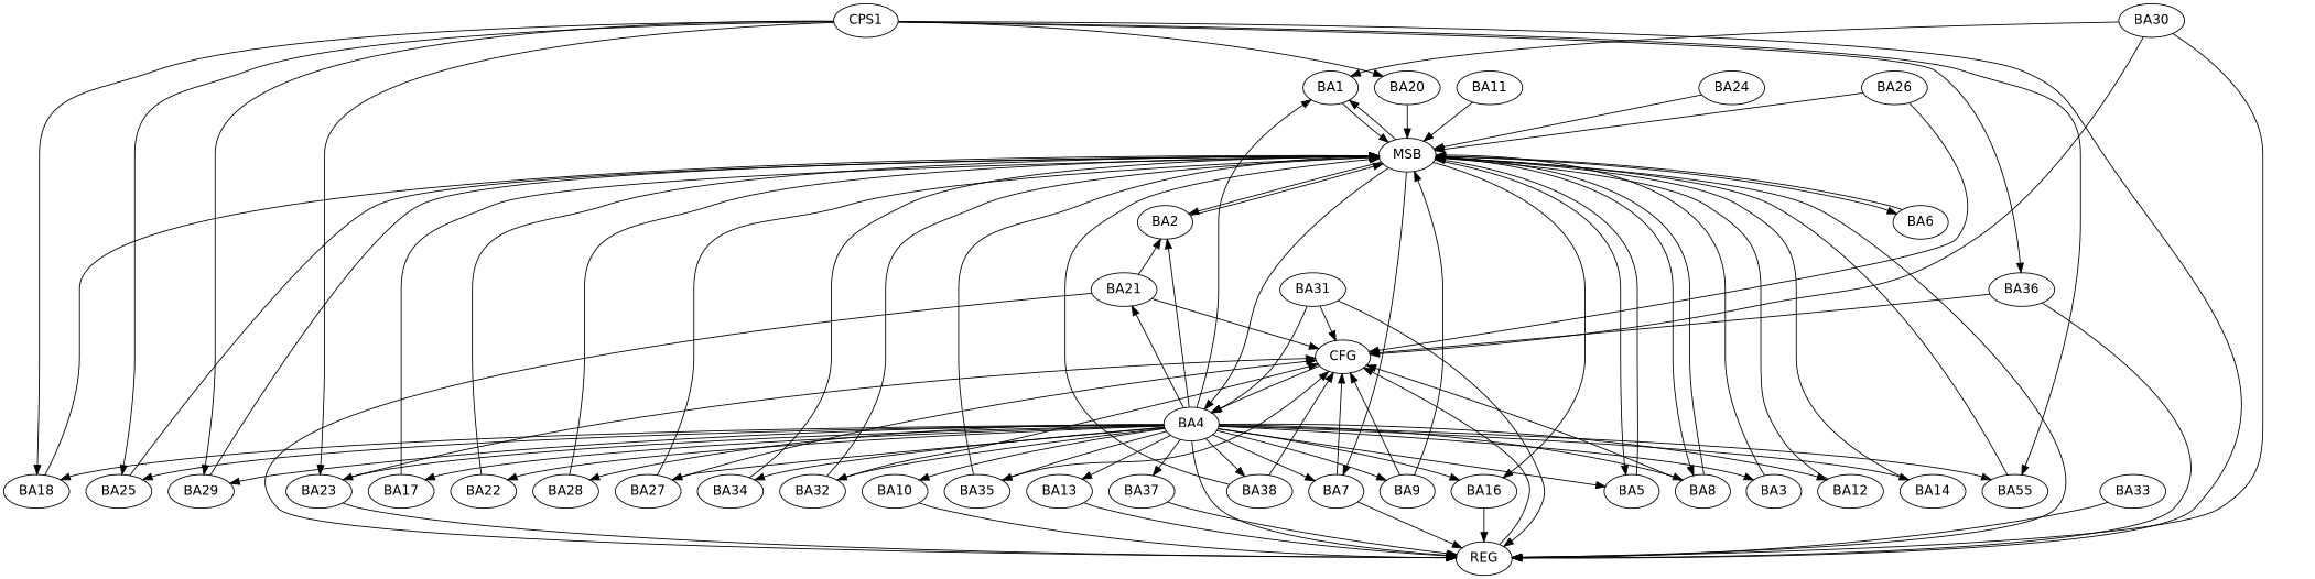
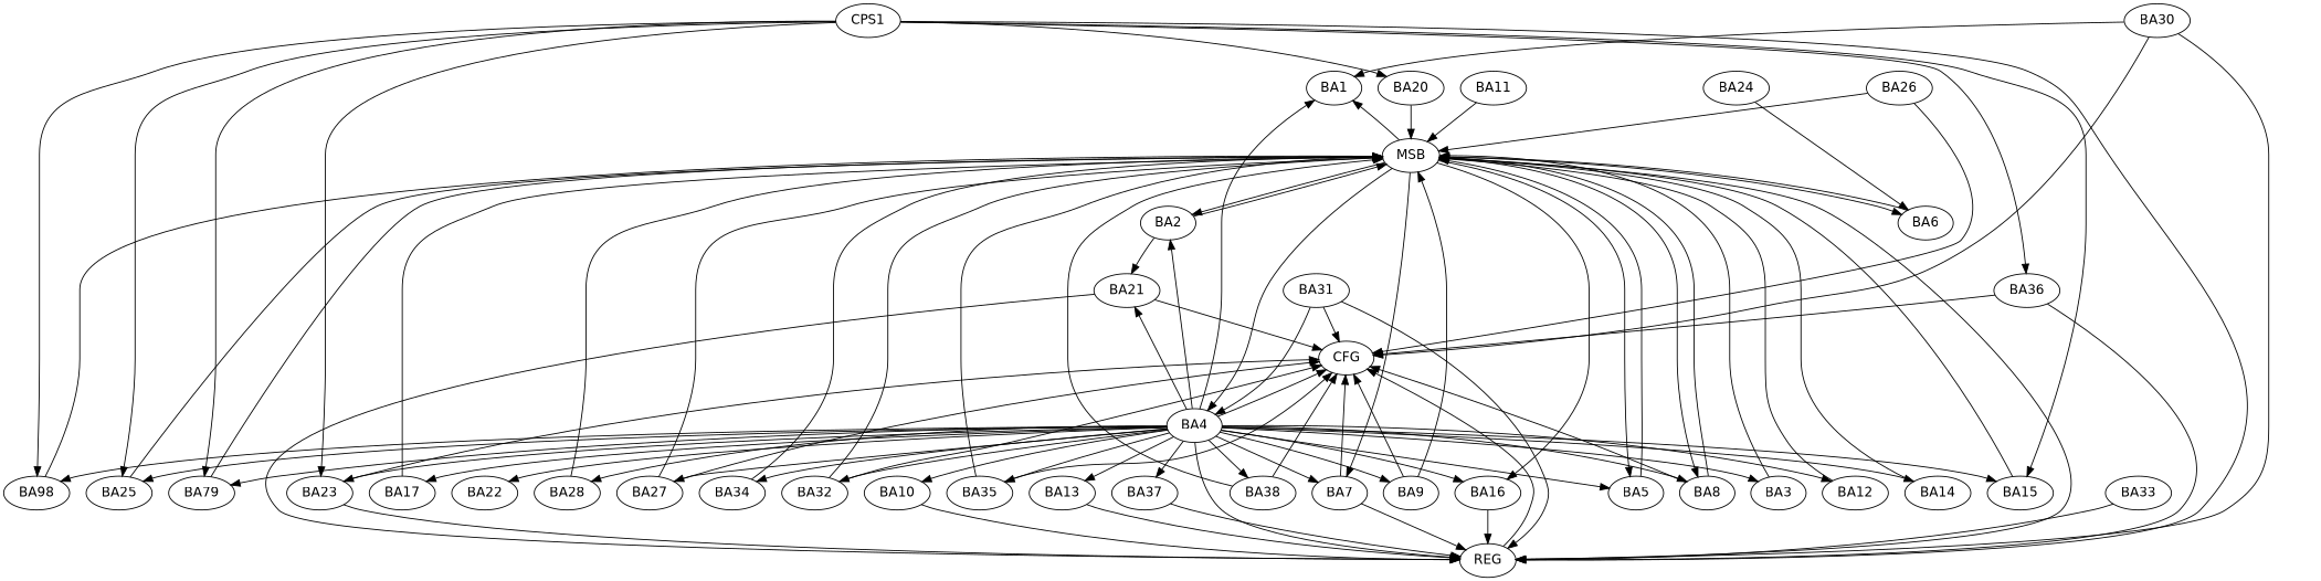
  strict digraph {
    fontname="DejaVu Sans"
    node [fontname="DejaVu Sans"]
    edge [fontname="DejaVu Sans"]
    n1 [label=BA1]
    n2 [label=MSB]
    n3 [label=BA2]
    n4 [label=BA4]
    n5 [label=BA5]
    n6 [label=BA7]
    n7 [label=BA8]
    n8 [label=BA16]
    n9 [label=REG]
    n10 [label=BA6]
    n11 [label=BA3]
    n12 [label=BA9]
    n13 [label=BA10]
    n14 [label=BA12]
    n15 [label=BA13]
    n16 [label=BA14]
-   n17 [label=BA55]
+   n17 [label=BA15]
    n18 [label=BA17]
-   n19 [label=BA18]
+   n19 [label=BA98]
    n20 [label=BA21]
    n21 [label=BA22]
    n22 [label=BA23]
    n23 [label=BA25]
    n24 [label=BA27]
    n25 [label=BA28]
-   n26 [label=BA29]
+   n26 [label=BA79]
    n27 [label=BA32]
    n28 [label=BA34]
    n29 [label=BA35]
    n30 [label=BA37]
    n31 [label=BA38]
    n32 [label=CFG]
    n33 [label=BA11]
    n34 [label=BA20]
    n35 [label=BA24]
    n36 [label=BA26]
    n37 [label=BA30]
    n38 [label=BA31]
    n39 [label=BA33]
    n40 [label=BA36]
    n41 [label=CPS1]
-   n1 -> n2
    n2 -> n1
    n2 -> n3
    n2 -> n4
    n2 -> n5
    n2 -> n6
    n2 -> n7
    n2 -> n8
    n2 -> n9
    n2 -> n10
    n3 -> n2
    n4 -> n1
    n4 -> n3
    n4 -> n5
    n4 -> n6
    n4 -> n7
    n4 -> n8
    n4 -> n9
    n4 -> n11
    n4 -> n12
    n4 -> n13
    n4 -> n14
    n4 -> n15
    n4 -> n16
    n4 -> n17
    n4 -> n18
    n4 -> n19
    n4 -> n20
    n4 -> n21
    n4 -> n22
    n4 -> n23
    n4 -> n24
    n4 -> n25
    n4 -> n26
    n4 -> n27
    n4 -> n28
    n4 -> n29
    n4 -> n30
    n4 -> n31
-   n32 -> n4
+   n4 -> n32
    n5 -> n2
    n6 -> n9
    n6 -> n32
    n7 -> n2
    n7 -> n32
    n8 -> n9
    n9 -> n32
    n10 -> n2
    n11 -> n2
    n12 -> n2
    n12 -> n32
    n13 -> n9
    n14 -> n2
    n15 -> n9
    n16 -> n2
    n17 -> n2
    n18 -> n2
    n19 -> n2
-   n20 -> n3
+   n3 -> n20
    n20 -> n9
    n20 -> n32
-   n21 -> n2
    n22 -> n9
    n22 -> n32
    n23 -> n2
    n24 -> n2
    n24 -> n32
    n25 -> n2
    n26 -> n2
    n27 -> n2
    n27 -> n32
    n28 -> n2
    n29 -> n2
    n29 -> n32
    n30 -> n9
    n31 -> n2
    n31 -> n32
    n33 -> n2
    n34 -> n2
-   n35 -> n2
+   n35 -> n10
    n36 -> n2
    n36 -> n32
    n37 -> n1
    n37 -> n9
    n37 -> n32
    n38 -> n4
    n38 -> n9
    n38 -> n32
    n39 -> n9
    n40 -> n9
    n40 -> n32
    n41 -> n9
    n41 -> n17
    n41 -> n19
    n41 -> n22
    n41 -> n23
    n41 -> n26
    n41 -> n34
    n41 -> n40
  }
